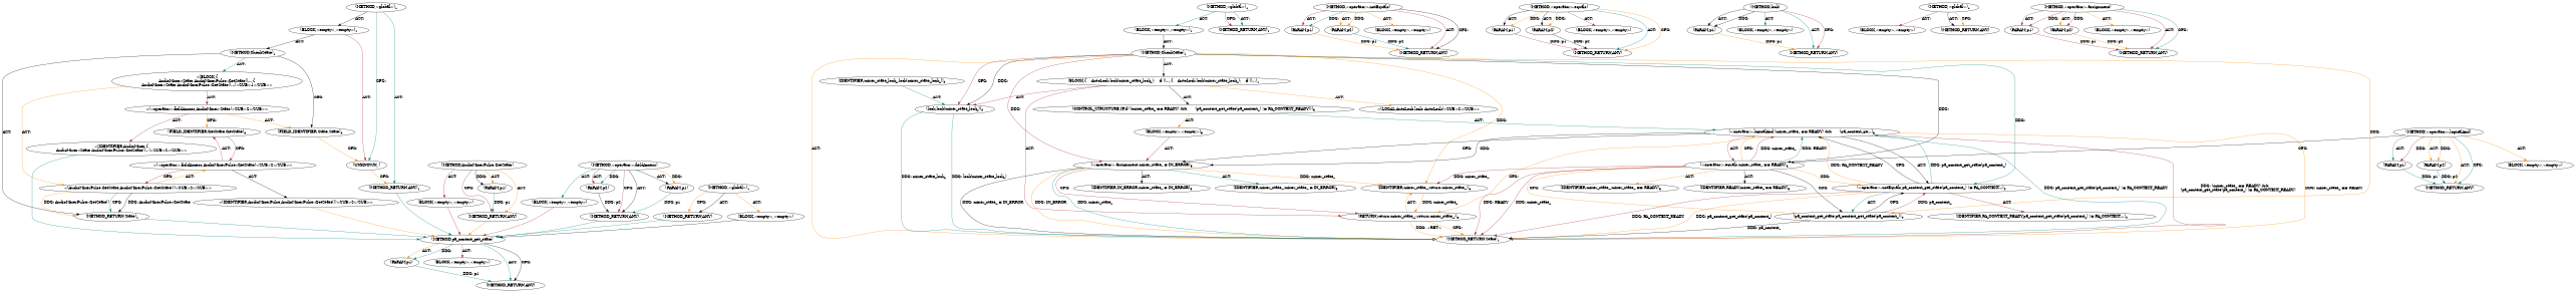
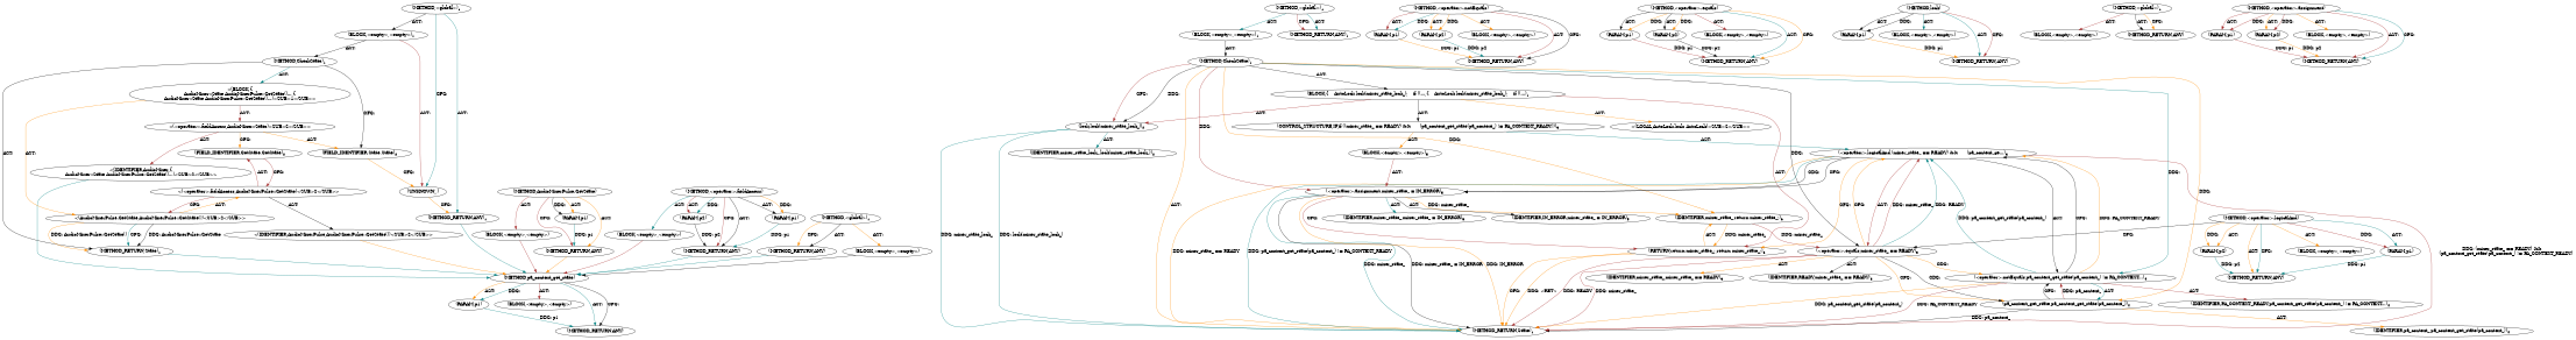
  digraph {
    edge [color=darkorange]
    n1 [label=<(METHOD,pa_context_get_state)>]
    n2 [label=<(PARAM,p1)>]
    n3 [label=<(BLOCK,&lt;empty&gt;,&lt;empty&gt;)>]
    n4 [label=<(METHOD_RETURN,ANY)>]
    n5 [label=<(METHOD,&lt;global&gt;)<SUB>1</SUB>>]
    n6 [label=<(BLOCK,&lt;empty&gt;,&lt;empty&gt;)<SUB>1</SUB>>]
    n7 [label=<(METHOD_RETURN,ANY)<SUB>1</SUB>>]
    n8 [label=<(METHOD,CheckState)<SUB>1</SUB>>]
    n9 [label=<(BLOCK,{    AutoLock lock(mixer_state_lock_);    if ((...,{    AutoLock lock(mixer_state_lock_);    if ((...)<SUB>1</SUB>>]
    n10 [label=<(lock,lock(mixer_state_lock_))<SUB>2</SUB>>]
    n11 [label=<(&lt;operator&gt;.equals,mixer_state_ == READY)<SUB>3</SUB>>]
    n12 [label=<(&lt;operator&gt;.notEquals,pa_context_get_state(pa_context_) != PA_CONTEXT...)<SUB>4</SUB>>]
    n13 [label=<(pa_context_get_state,pa_context_get_state(pa_context_))<SUB>4</SUB>>]
    n14 [label=<(&lt;operator&gt;.assignment,mixer_state_ = IN_ERROR)<SUB>5</SUB>>]
    n15 [label=<(IDENTIFIER,mixer_state_,return mixer_state_;)<SUB>6</SUB>>]
    n16 [label=<(METHOD_RETURN,State)<SUB>1</SUB>>]
    n17 [label="<(LOCAL,AutoLock lock: AutoLock)<SUB>2</SUB>>"]
    n18 [label=<(CONTROL_STRUCTURE,IF,if ((mixer_state_ == READY) &amp;&amp;       (pa_context_get_state(pa_context_) != PA_CONTEXT_READY)))<SUB>3</SUB>>]
    n19 [label=<(RETURN,return mixer_state_;,return mixer_state_;)<SUB>6</SUB>>]
    n20 [label=<(IDENTIFIER,mixer_state_lock_,lock(mixer_state_lock_))<SUB>2</SUB>>]
    n21 [label=<(&lt;operator&gt;.logicalAnd,(mixer_state_ == READY) &amp;&amp;       (pa_context_ge...)<SUB>3</SUB>>]
    n22 [label=<(IDENTIFIER,mixer_state_,mixer_state_ == READY)<SUB>3</SUB>>]
    n23 [label=<(IDENTIFIER,READY,mixer_state_ == READY)<SUB>3</SUB>>]
    n24 [label=<(IDENTIFIER,PA_CONTEXT_READY,pa_context_get_state(pa_context_) != PA_CONTEXT...)<SUB>4</SUB>>]
+   n25 [label=<(IDENTIFIER,pa_context_,pa_context_get_state(pa_context_))<SUB>4</SUB>>]
    n26 [label=<(IDENTIFIER,mixer_state_,mixer_state_ = IN_ERROR)<SUB>5</SUB>>]
    n27 [label=<(IDENTIFIER,IN_ERROR,mixer_state_ = IN_ERROR)<SUB>5</SUB>>]
    n28 [label=<(BLOCK,&lt;empty&gt;,&lt;empty&gt;)<SUB>5</SUB>>]
    n29 [label=<(METHOD,&lt;operator&gt;.logicalAnd)>]
    n30 [label=<(PARAM,p1)>]
    n31 [label=<(PARAM,p2)>]
    n32 [label=<(BLOCK,&lt;empty&gt;,&lt;empty&gt;)>]
    n33 [label=<(METHOD_RETURN,ANY)>]
    n34 [label=<(METHOD,&lt;operator&gt;.notEquals)>]
    n35 [label=<(PARAM,p1)>]
    n36 [label=<(PARAM,p2)>]
    n37 [label=<(BLOCK,&lt;empty&gt;,&lt;empty&gt;)>]
    n38 [label=<(METHOD_RETURN,ANY)>]
    n39 [label=<(METHOD,&lt;operator&gt;.equals)>]
    n40 [label=<(PARAM,p1)>]
    n41 [label=<(PARAM,p2)>]
    n42 [label=<(BLOCK,&lt;empty&gt;,&lt;empty&gt;)>]
    n43 [label=<(METHOD_RETURN,ANY)>]
    n44 [label=<(METHOD,lock)>]
    n45 [label=<(PARAM,p1)>]
    n46 [label=<(BLOCK,&lt;empty&gt;,&lt;empty&gt;)>]
    n47 [label=<(METHOD_RETURN,ANY)>]
    n48 [label=<(METHOD,&lt;global&gt;)<SUB>1</SUB>>]
    n49 [label=<(BLOCK,&lt;empty&gt;,&lt;empty&gt;)>]
    n50 [label=<(METHOD_RETURN,ANY)>]
    n51 [label=<(METHOD,&lt;operator&gt;.assignment)>]
    n52 [label=<(PARAM,p1)>]
    n53 [label=<(PARAM,p2)>]
    n54 [label=<(BLOCK,&lt;empty&gt;,&lt;empty&gt;)>]
    n55 [label=<(METHOD_RETURN,ANY)>]
    n56 [label=<(METHOD,&lt;global&gt;)<SUB>1</SUB>>]
    n57 [label=<(BLOCK,&lt;empty&gt;,&lt;empty&gt;)<SUB>1</SUB>>]
    n58 [label=<(UNKNOWN,,)>]
    n59 [label=<(METHOD_RETURN,ANY)<SUB>1</SUB>>]
    n60 [label=<(METHOD,CheckState)<SUB>1</SUB>>]
    n61 [label="<(BLOCK,{\nAudioMixer::State AudioMixerPulse::GetState()...,{\nAudioMixer::State AudioMixerPulse::GetState()...)<SUB>1</SUB>>"]
    n62 [label=<(FIELD_IDENTIFIER,State,State)<SUB>2</SUB>>]
    n63 [label=<(METHOD_RETURN,State)<SUB>1</SUB>>]
    n64 [label="<(&lt;operator&gt;.fieldAccess,AudioMixer::State)<SUB>2</SUB>>"]
    n65 [label="<(AudioMixerPulse.GetState,AudioMixerPulse::GetState())<SUB>2</SUB>>"]
    n66 [label="<(IDENTIFIER,AudioMixer,{\nAudioMixer::State AudioMixerPulse::GetState()...)<SUB>2</SUB>>"]
    n67 [label=<(FIELD_IDENTIFIER,GetState,GetState)<SUB>2</SUB>>]
    n68 [label="<(&lt;operator&gt;.fieldAccess,AudioMixerPulse::GetState)<SUB>2</SUB>>"]
    n69 [label="<(IDENTIFIER,AudioMixerPulse,AudioMixerPulse::GetState())<SUB>2</SUB>>"]
    n70 [label=<(METHOD,AudioMixerPulse.GetState)>]
    n71 [label=<(PARAM,p1)>]
    n72 [label=<(BLOCK,&lt;empty&gt;,&lt;empty&gt;)>]
    n73 [label=<(METHOD_RETURN,ANY)>]
    n74 [label=<(METHOD,&lt;operator&gt;.fieldAccess)>]
    n75 [label=<(PARAM,p1)>]
    n76 [label=<(PARAM,p2)>]
    n77 [label=<(BLOCK,&lt;empty&gt;,&lt;empty&gt;)>]
    n78 [label=<(METHOD_RETURN,ANY)>]
    n79 [label=<(METHOD,&lt;global&gt;)<SUB>1</SUB>>]
    n80 [label=<(BLOCK,&lt;empty&gt;,&lt;empty&gt;)>]
    n81 [label=<(METHOD_RETURN,ANY)>]
    n1 -> n2 [label="AST: "]
    n1 -> n2 [color=teal label="DDG: "]
    n1 -> n3 [color=brown label="AST: "]
    n1 -> n4 [color=teal label="AST: "]
    n1 -> n4 [color=black label="CFG: "]
    n2 -> n4 [color=teal label="DDG: p1"]
    n5 -> n6 [color=teal label="AST: "]
    n5 -> n7 [color=teal label="AST: "]
    n5 -> n7 [color=brown label="CFG: "]
    n6 -> n8 [color=black label="AST: "]
    n8 -> n9 [color=black label="AST: "]
    n8 -> n10 [color=brown label="CFG: "]
    n8 -> n10 [color=black label="DDG: "]
    n8 -> n11 [color=black label="DDG: "]
    n8 -> n12 [color=teal label="DDG: "]
    n8 -> n13 [label="DDG: "]
    n8 -> n14 [color=brown label="DDG: "]
    n8 -> n15 [label="DDG: "]
    n8 -> n16 [label="AST: "]
    n9 -> n10 [color=brown label="AST: "]
    n9 -> n17 [label="AST: "]
    n9 -> n18 [color=black label="AST: "]
    n9 -> n19 [color=brown label="AST: "]
    n10 -> n16 [color=teal label="DDG: lock(mixer_state_lock_)"]
    n10 -> n16 [color=teal label="DDG: mixer_state_lock_"]
-   n20 -> n10 [color=teal label="AST: "]
+   n10 -> n20 [color=teal label="AST: "]
    n11 -> n12 [label="CDG: "]
    n11 -> n13 [label="CFG: "]
    n11 -> n13 [color=black label="CDG: "]
-   n11 -> n15 [color=brown label="DDG: mixer_state_"]
+   n15 -> n11 [color=brown label="DDG: mixer_state_"]
    n11 -> n16 [color=brown label="DDG: mixer_state_"]
    n11 -> n16 [color=brown label="DDG: READY"]
    n11 -> n21 [label="CFG: "]
    n11 -> n21 [color=brown label="DDG: mixer_state_"]
    n11 -> n21 [color=teal label="DDG: READY"]
    n11 -> n22 [label="AST: "]
    n11 -> n23 [color=black label="AST: "]
    n12 -> n13 [color=teal label="AST: "]
    n12 -> n16 [label="DDG: pa_context_get_state(pa_context_)"]
    n12 -> n16 [color=brown label="DDG: PA_CONTEXT_READY"]
    n12 -> n21 [color=black label="CFG: "]
    n12 -> n21 [color=teal label="DDG: pa_context_get_state(pa_context_)"]
    n12 -> n21 [label="DDG: PA_CONTEXT_READY"]
    n12 -> n24 [color=brown label="AST: "]
    n13 -> n12 [color=black label="CFG: "]
    n13 -> n12 [color=brown label="DDG: pa_context_"]
    n13 -> n16 [color=black label="DDG: pa_context_"]
+   n13 -> n25 [label="AST: "]
    n14 -> n15 [label="DDG: mixer_state_"]
    n14 -> n16 [color=teal label="DDG: mixer_state_"]
    n14 -> n16 [color=black label="DDG: mixer_state_ = IN_ERROR"]
    n14 -> n16 [label="DDG: IN_ERROR"]
    n14 -> n19 [color=brown label="CFG: "]
    n14 -> n26 [color=teal label="AST: "]
    n14 -> n27 [color=black label="AST: "]
    n15 -> n19 [label="DDG: mixer_state_"]
    n18 -> n21 [color=teal label="AST: "]
    n18 -> n28 [label="AST: "]
    n19 -> n15 [label="AST: "]
    n19 -> n16 [label="CFG: "]
    n19 -> n16 [label="DDG: &lt;RET&gt;"]
    n21 -> n11 [color=brown label="AST: "]
    n21 -> n12 [color=black label="AST: "]
    n21 -> n14 [color=black label="CFG: "]
    n21 -> n14 [color=black label="CDG: "]
    n21 -> n16 [label="DDG: mixer_state_ == READY"]
    n21 -> n16 [color=teal label="DDG: pa_context_get_state(pa_context_) != PA_CONTEXT_READY"]
    n21 -> n16 [color=brown label="DDG: (mixer_state_ == READY) &amp;&amp;\n      (pa_context_get_state(pa_context_) != PA_CONTEXT_READY)"]
    n21 -> n19 [label="CFG: "]
    n28 -> n14 [color=brown label="AST: "]
    n29 -> n11 [color=black label="CFG: "]
    n29 -> n30 [color=teal label="AST: "]
    n29 -> n30 [color=brown label="DDG: "]
    n29 -> n31 [label="AST: "]
    n29 -> n31 [label="DDG: "]
    n29 -> n32 [label="AST: "]
    n29 -> n33 [label="AST: "]
    n29 -> n33 [color=teal label="CFG: "]
    n30 -> n33 [color=teal label="DDG: p1"]
    n31 -> n33 [color=teal label="DDG: p2"]
    n34 -> n35 [color=brown label="AST: "]
    n34 -> n35 [color=teal label="DDG: "]
    n34 -> n36 [label="AST: "]
    n34 -> n36 [label="DDG: "]
    n34 -> n37 [label="AST: "]
    n34 -> n38 [color=brown label="AST: "]
    n34 -> n38 [color=black label="CFG: "]
    n35 -> n38 [label="DDG: p1"]
    n36 -> n38 [color=teal label="DDG: p2"]
    n39 -> n40 [color=black label="AST: "]
    n39 -> n40 [label="DDG: "]
    n39 -> n41 [color=black label="AST: "]
    n39 -> n41 [label="DDG: "]
    n39 -> n42 [color=brown label="AST: "]
    n39 -> n43 [color=teal label="AST: "]
    n39 -> n43 [label="CFG: "]
    n40 -> n43 [color=brown label="DDG: p1"]
    n41 -> n43 [color=black label="DDG: p2"]
    n44 -> n45 [color=black label="AST: "]
    n44 -> n45 [color=black label="DDG: "]
    n44 -> n46 [color=teal label="AST: "]
    n44 -> n47 [color=teal label="AST: "]
    n44 -> n47 [color=brown label="CFG: "]
    n45 -> n47 [label="DDG: p1"]
    n48 -> n49 [color=brown label="AST: "]
    n48 -> n50 [color=black label="AST: "]
    n48 -> n50 [label="CFG: "]
    n51 -> n52 [color=brown label="AST: "]
    n51 -> n52 [color=brown label="DDG: "]
    n51 -> n53 [label="AST: "]
    n51 -> n53 [color=brown label="DDG: "]
    n51 -> n54 [label="AST: "]
    n51 -> n55 [color=brown label="AST: "]
    n51 -> n55 [color=teal label="CFG: "]
    n52 -> n55 [color=brown label="DDG: p1"]
    n53 -> n55 [label="DDG: p2"]
    n56 -> n57 [color=black label="AST: "]
    n56 -> n58 [color=teal label="CFG: "]
    n56 -> n59 [color=teal label="AST: "]
    n57 -> n58 [color=brown label="AST: "]
    n57 -> n60 [color=black label="AST: "]
    n58 -> n59 [label="CFG: "]
    n59 -> n1 [color=teal]
    n60 -> n61 [color=teal label="AST: "]
    n60 -> n62 [color=black label="CFG: "]
    n60 -> n63 [color=black label="AST: "]
    n61 -> n64 [color=brown label="AST: "]
    n61 -> n65 [label="AST: "]
    n62 -> n58 [label="CFG: "]
    n63 -> n1 [color=teal]
    n64 -> n62 [label="AST: "]
    n64 -> n66 [color=brown label="AST: "]
    n64 -> n67 [label="CFG: "]
    n65 -> n63 [color=teal label="CFG: "]
    n65 -> n63 [color=black label="DDG: AudioMixerPulse::GetState"]
    n65 -> n63 [label="DDG: AudioMixerPulse::GetState()"]
    n65 -> n68 [label="AST: "]
    n66 -> n1 [color=teal]
    n67 -> n68 [color=brown label="CFG: "]
    n68 -> n65 [color=brown label="CFG: "]
    n68 -> n67 [color=brown label="AST: "]
    n68 -> n69 [color=black label="AST: "]
    n69 -> n1
    n70 -> n71 [label="AST: "]
    n70 -> n71 [color=black label="DDG: "]
    n70 -> n72 [color=brown label="AST: "]
    n70 -> n73 [label="AST: "]
    n70 -> n73 [color=brown label="CFG: "]
    n71 -> n73 [color=teal label="DDG: p1"]
    n72 -> n1 [color=brown]
    n73 -> n1
    n74 -> n75 [color=black label="AST: "]
    n74 -> n75 [label="DDG: "]
    n74 -> n76 [color=brown label="AST: "]
    n74 -> n76 [color=teal label="DDG: "]
    n74 -> n77 [color=teal label="AST: "]
    n74 -> n78 [color=black label="AST: "]
    n74 -> n78 [color=brown label="CFG: "]
    n75 -> n78 [color=teal label="DDG: p1"]
    n76 -> n78 [color=black label="DDG: p2"]
    n77 -> n1 [color=brown]
    n78 -> n1 [color=teal]
    n79 -> n80 [label="AST: "]
    n79 -> n81 [color=black label="AST: "]
    n79 -> n81 [label="CFG: "]
    n80 -> n1 [color=black]
    n81 -> n1 [color=teal]
  }
